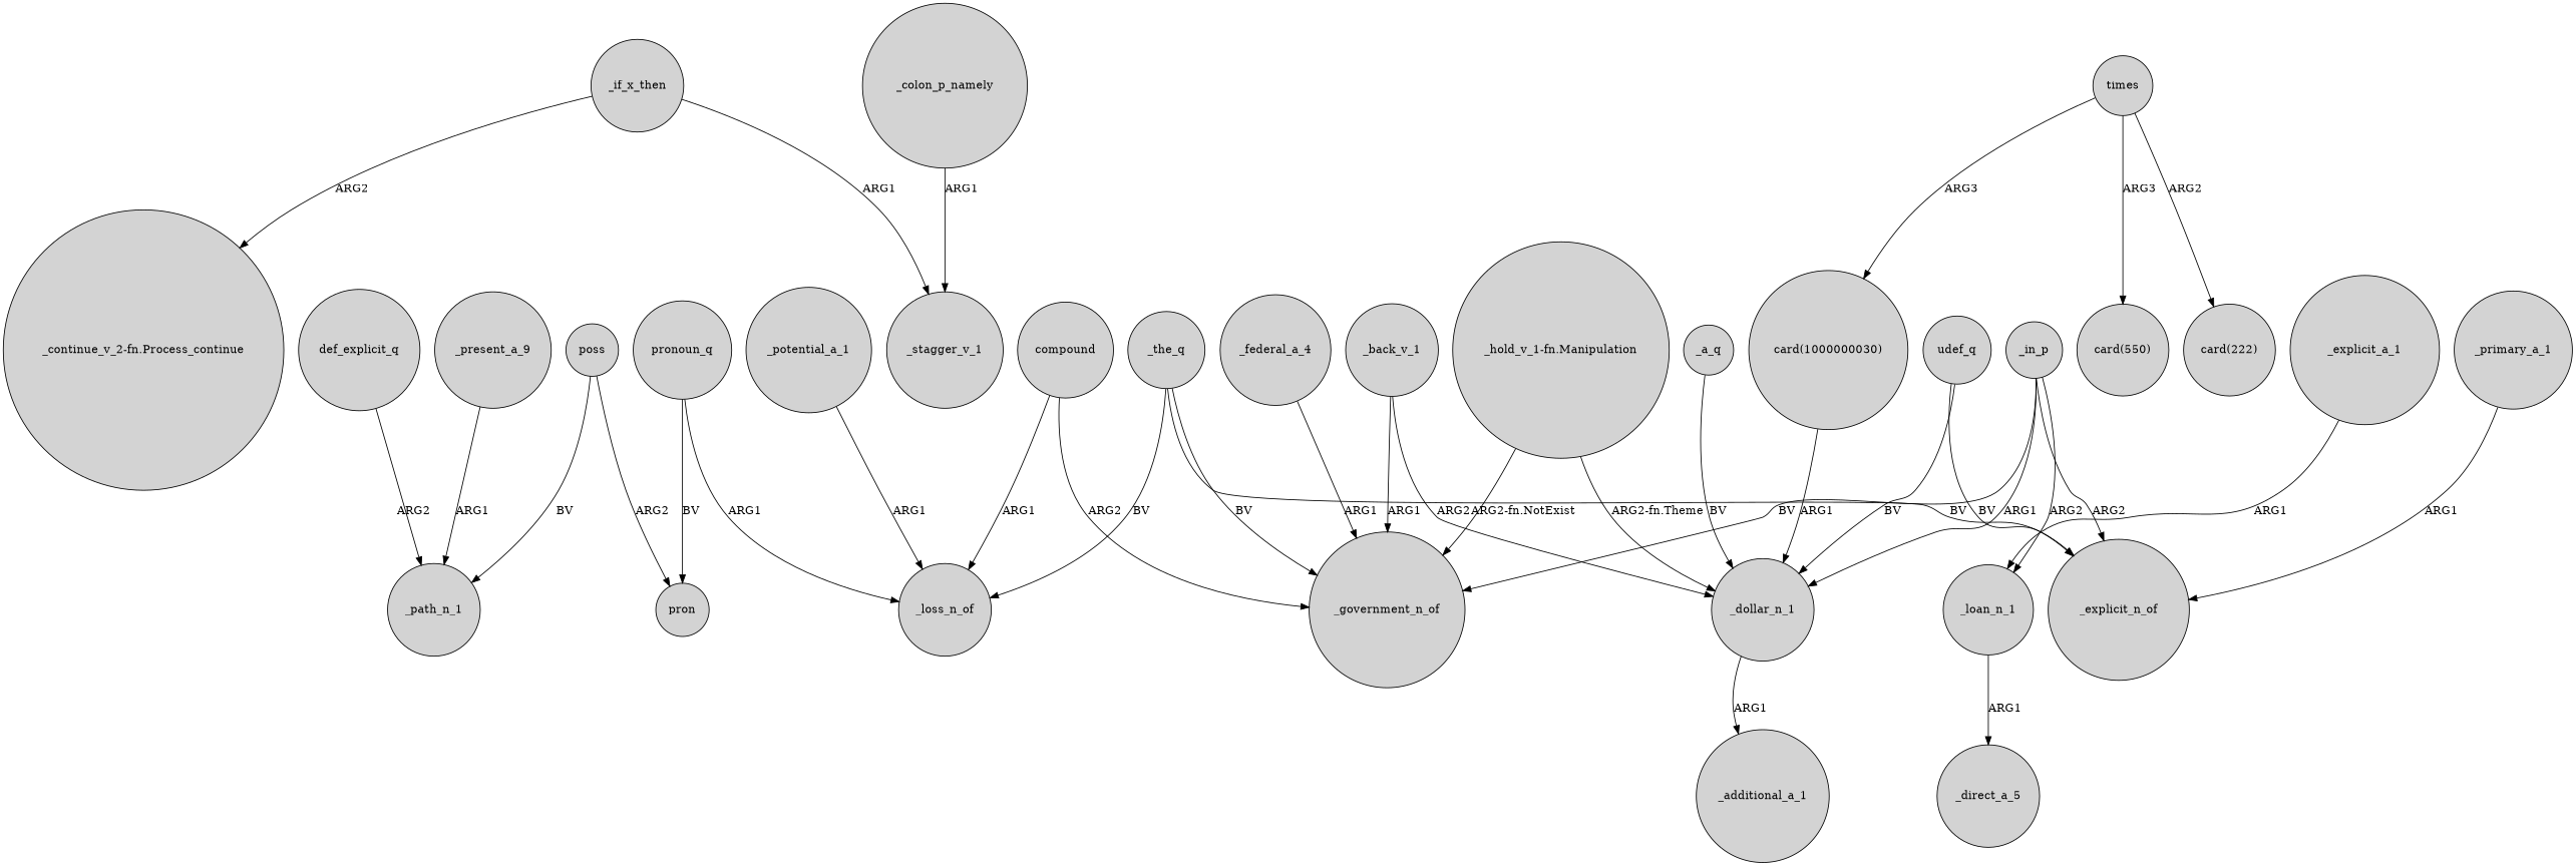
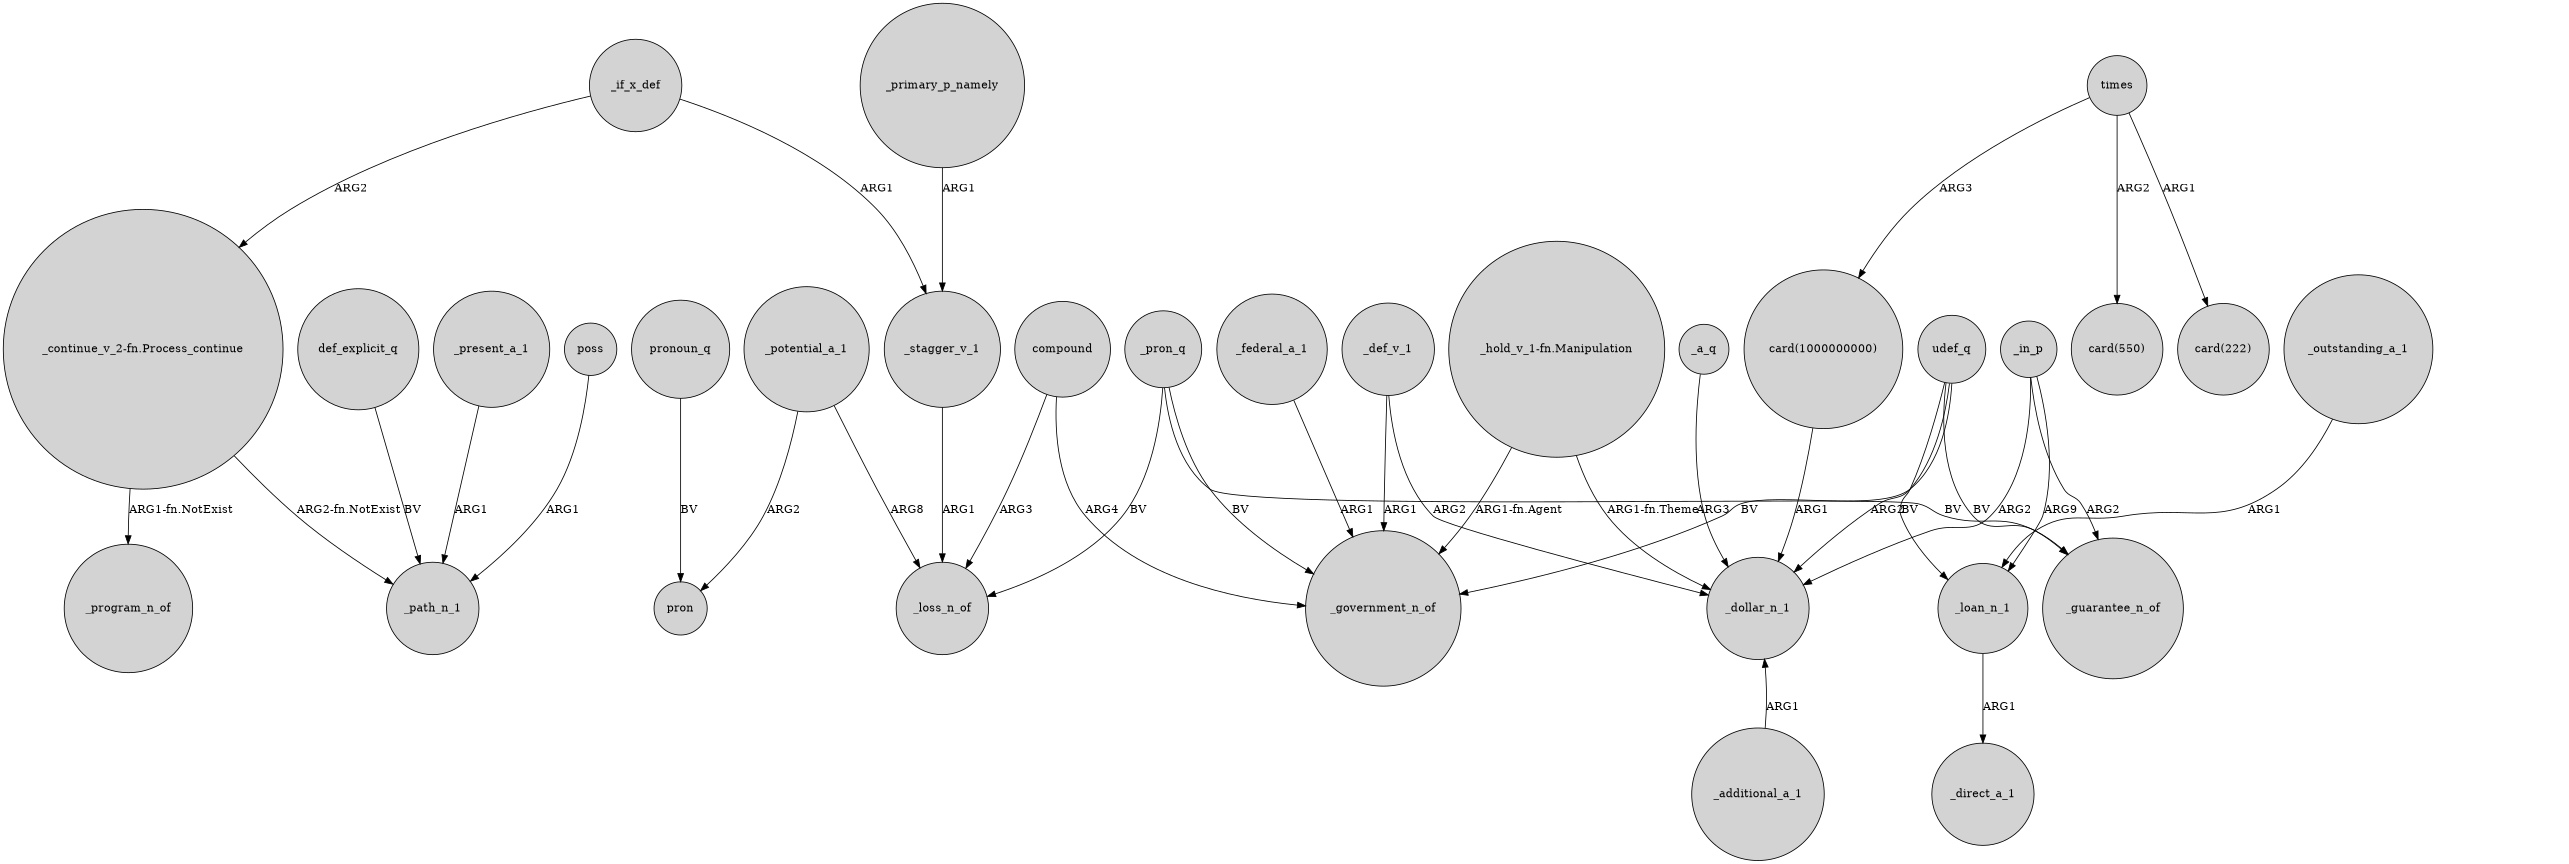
  digraph {
    node [shape=circle style=filled]
    "_continue_v_2-fn.Process_continue"
+   _program_n_of
    _path_n_1
    _additional_a_1
    _dollar_n_1
    poss
    pron
    compound
    _government_n_of
    _loss_n_of
    udef_q
    _loan_n_1
-   _guarantee_n_of [label=_explicit_n_of]
-   _direct_a_1 [label=_direct_a_5]
+   _guarantee_n_of
+   _direct_a_1
    _stagger_v_1
    "_hold_v_1-fn.Manipulation"
-   _primary_a_1
-   _colon_p_namely
-   _federal_a_1 [label=_federal_a_4]
-   _back_v_1
+   _colon_p_namely [label=_primary_p_namely]
+   _federal_a_1
+   _back_v_1 [label=_def_v_1]
    _a_q
    times
    "card(550)"
-   "card(1000000000)" [label="card(1000000030)"]
+   "card(1000000000)"
    "card(222)"
    pronoun_q
-   _the_q
+   _the_q [label=_pron_q]
    _potential_a_1
    _in_p
    def_explicit_q
-   _if_x_then
-   _present_a_1 [label=_present_a_9]
-   _outstanding_a_1 [label=_explicit_a_1]
-   _dollar_n_1 -> _additional_a_1 [label=ARG1]
-   poss -> _path_n_1 [label=BV]
-   poss -> pron [label=ARG2]
-   compound -> _government_n_of [label=ARG2]
-   compound -> _loss_n_of [label=ARG1]
-   udef_q -> _dollar_n_1 [label=BV]
-   _in_p -> _government_n_of [label=BV]
+   _if_x_then [label=_if_x_def]
+   _present_a_1
+   _outstanding_a_1
+   "_continue_v_2-fn.Process_continue" -> _program_n_of [label="ARG1-fn.NotExist"]
+   "_continue_v_2-fn.Process_continue" -> _path_n_1 [label="ARG2-fn.NotExist"]
+   _additional_a_1 -> _dollar_n_1 [label=ARG1]
+   poss -> _path_n_1 [label=ARG1]
+   _potential_a_1 -> pron [label=ARG2]
+   compound -> _government_n_of [label=ARG4]
+   compound -> _loss_n_of [label=ARG3]
+   udef_q -> _dollar_n_1 [label=ARG2]
+   udef_q -> _government_n_of [label=BV]
+   udef_q -> _loan_n_1 [label=BV]
    udef_q -> _guarantee_n_of [label=BV]
    _loan_n_1 -> _direct_a_1 [label=ARG1]
-   pronoun_q -> _loss_n_of [label=ARG1]
-   "_hold_v_1-fn.Manipulation" -> _dollar_n_1 [label="ARG2-fn.Theme"]
-   "_hold_v_1-fn.Manipulation" -> _government_n_of [label="ARG2-fn.NotExist"]
-   _primary_a_1 -> _guarantee_n_of [label=ARG1]
+   _stagger_v_1 -> _loss_n_of [label=ARG1]
+   "_hold_v_1-fn.Manipulation" -> _dollar_n_1 [label="ARG1-fn.Theme"]
+   "_hold_v_1-fn.Manipulation" -> _government_n_of [label="ARG1-fn.Agent"]
    _colon_p_namely -> _stagger_v_1 [label=ARG1]
    _federal_a_1 -> _government_n_of [label=ARG1]
    _back_v_1 -> _dollar_n_1 [label=ARG2]
    _back_v_1 -> _government_n_of [label=ARG1]
-   _a_q -> _dollar_n_1 [label=BV]
-   times -> "card(550)" [label=ARG3]
+   _a_q -> _dollar_n_1 [label=ARG3]
+   times -> "card(550)" [label=ARG2]
    times -> "card(1000000000)" [label=ARG3]
-   times -> "card(222)" [label=ARG2]
+   times -> "card(222)" [label=ARG1]
    "card(1000000000)" -> _dollar_n_1 [label=ARG1]
    pronoun_q -> pron [label=BV]
    _the_q -> _government_n_of [label=BV]
    _the_q -> _loss_n_of [label=BV]
    _the_q -> _guarantee_n_of [label=BV]
-   _potential_a_1 -> _loss_n_of [label=ARG1]
-   _in_p -> _dollar_n_1 [label=ARG1]
-   _in_p -> _loan_n_1 [label=ARG2]
+   _potential_a_1 -> _loss_n_of [label=ARG8]
+   _in_p -> _dollar_n_1 [label=ARG2]
+   _in_p -> _loan_n_1 [label=ARG9]
    _in_p -> _guarantee_n_of [label=ARG2]
-   def_explicit_q -> _path_n_1 [label=ARG2]
+   def_explicit_q -> _path_n_1 [label=BV]
    _if_x_then -> "_continue_v_2-fn.Process_continue" [label=ARG2]
    _if_x_then -> _stagger_v_1 [label=ARG1]
    _present_a_1 -> _path_n_1 [label=ARG1]
    _outstanding_a_1 -> _loan_n_1 [label=ARG1]
  }
